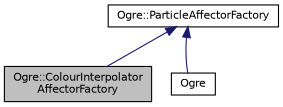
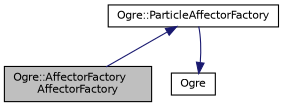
  digraph {
    node [color=black fontname=Helvetica fontsize=10 shape=record]
    edge [color=midnightblue dir=back fontname=Helvetica fontsize=10 labelfontname=Helvetica labelfontsize=10 style=solid]
-   n1 [fillcolor=grey75 fontcolor=black height=0.2 label="Ogre::ColourInterpolator\lAffectorFactory" style=filled width=0.4]
+   n1 [fillcolor=grey75 fontcolor=black height=0.2 label="Ogre::AffectorFactory\lAffectorFactory" style=filled width=0.4]
    n2 [height=0.2 label="Ogre::ParticleAffectorFactory" width=0.4]
    n3 [height=0.2 label=Ogre width=0.4]
    n2 -> n1
-   n2 -> n3
+   n3 -> n2
  }
